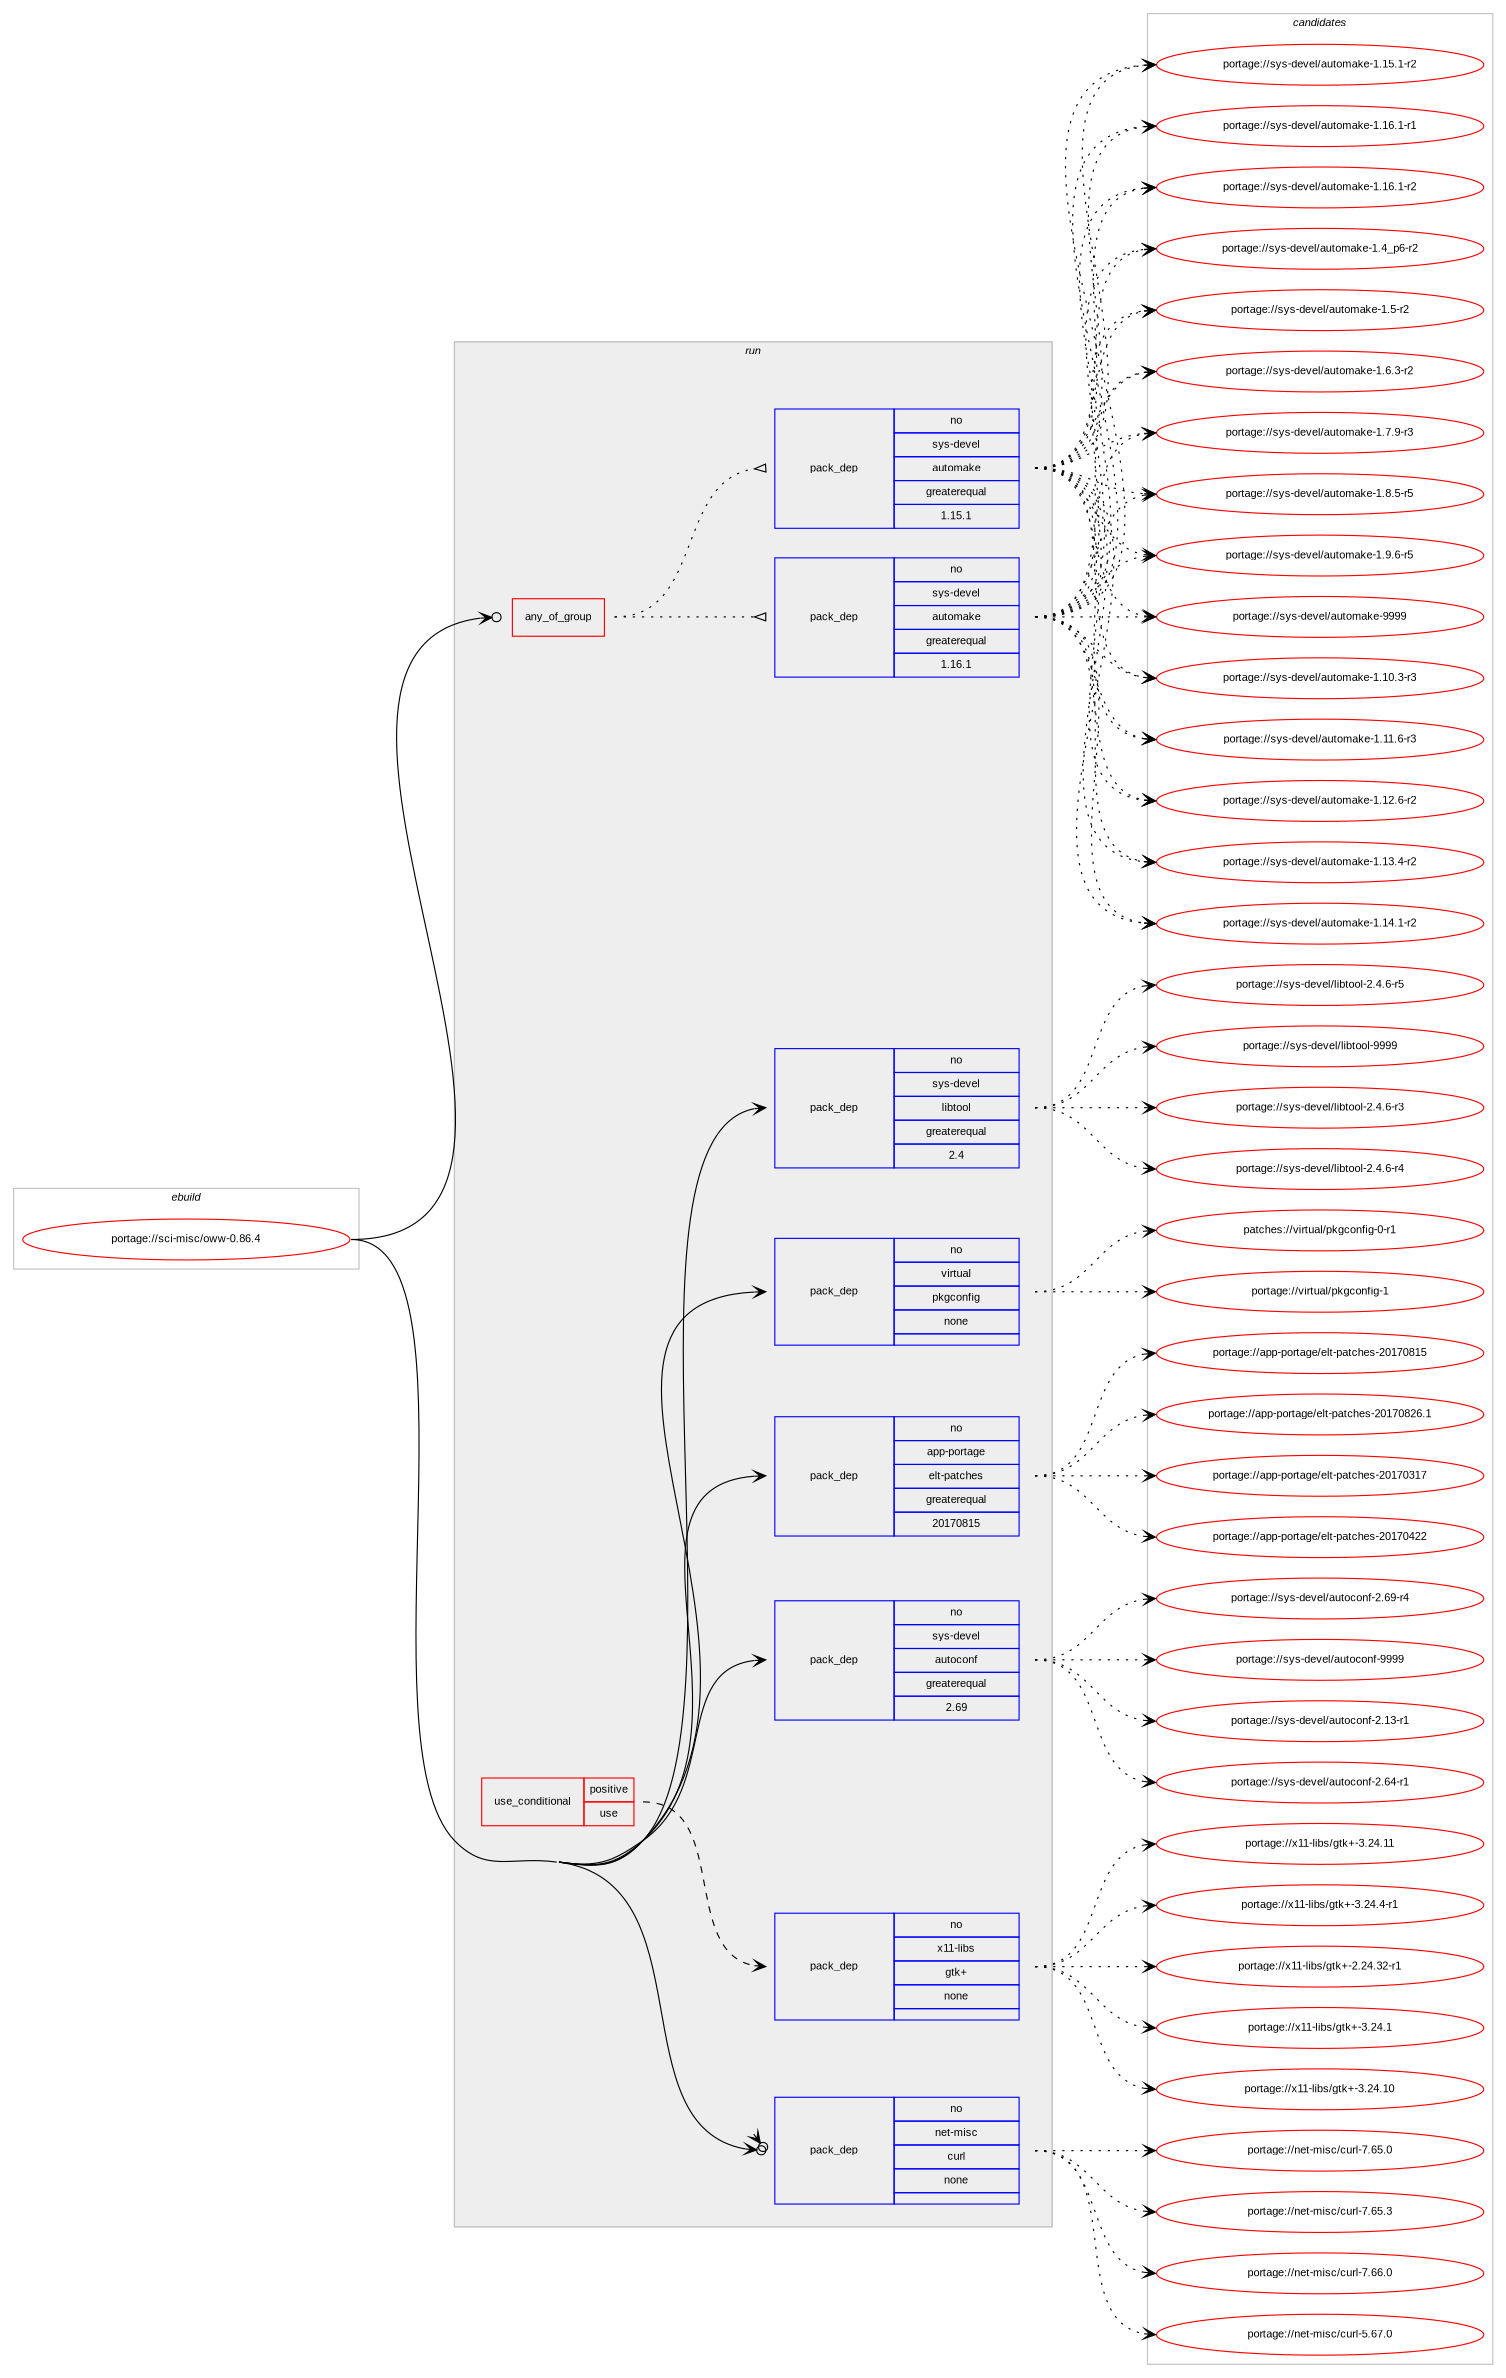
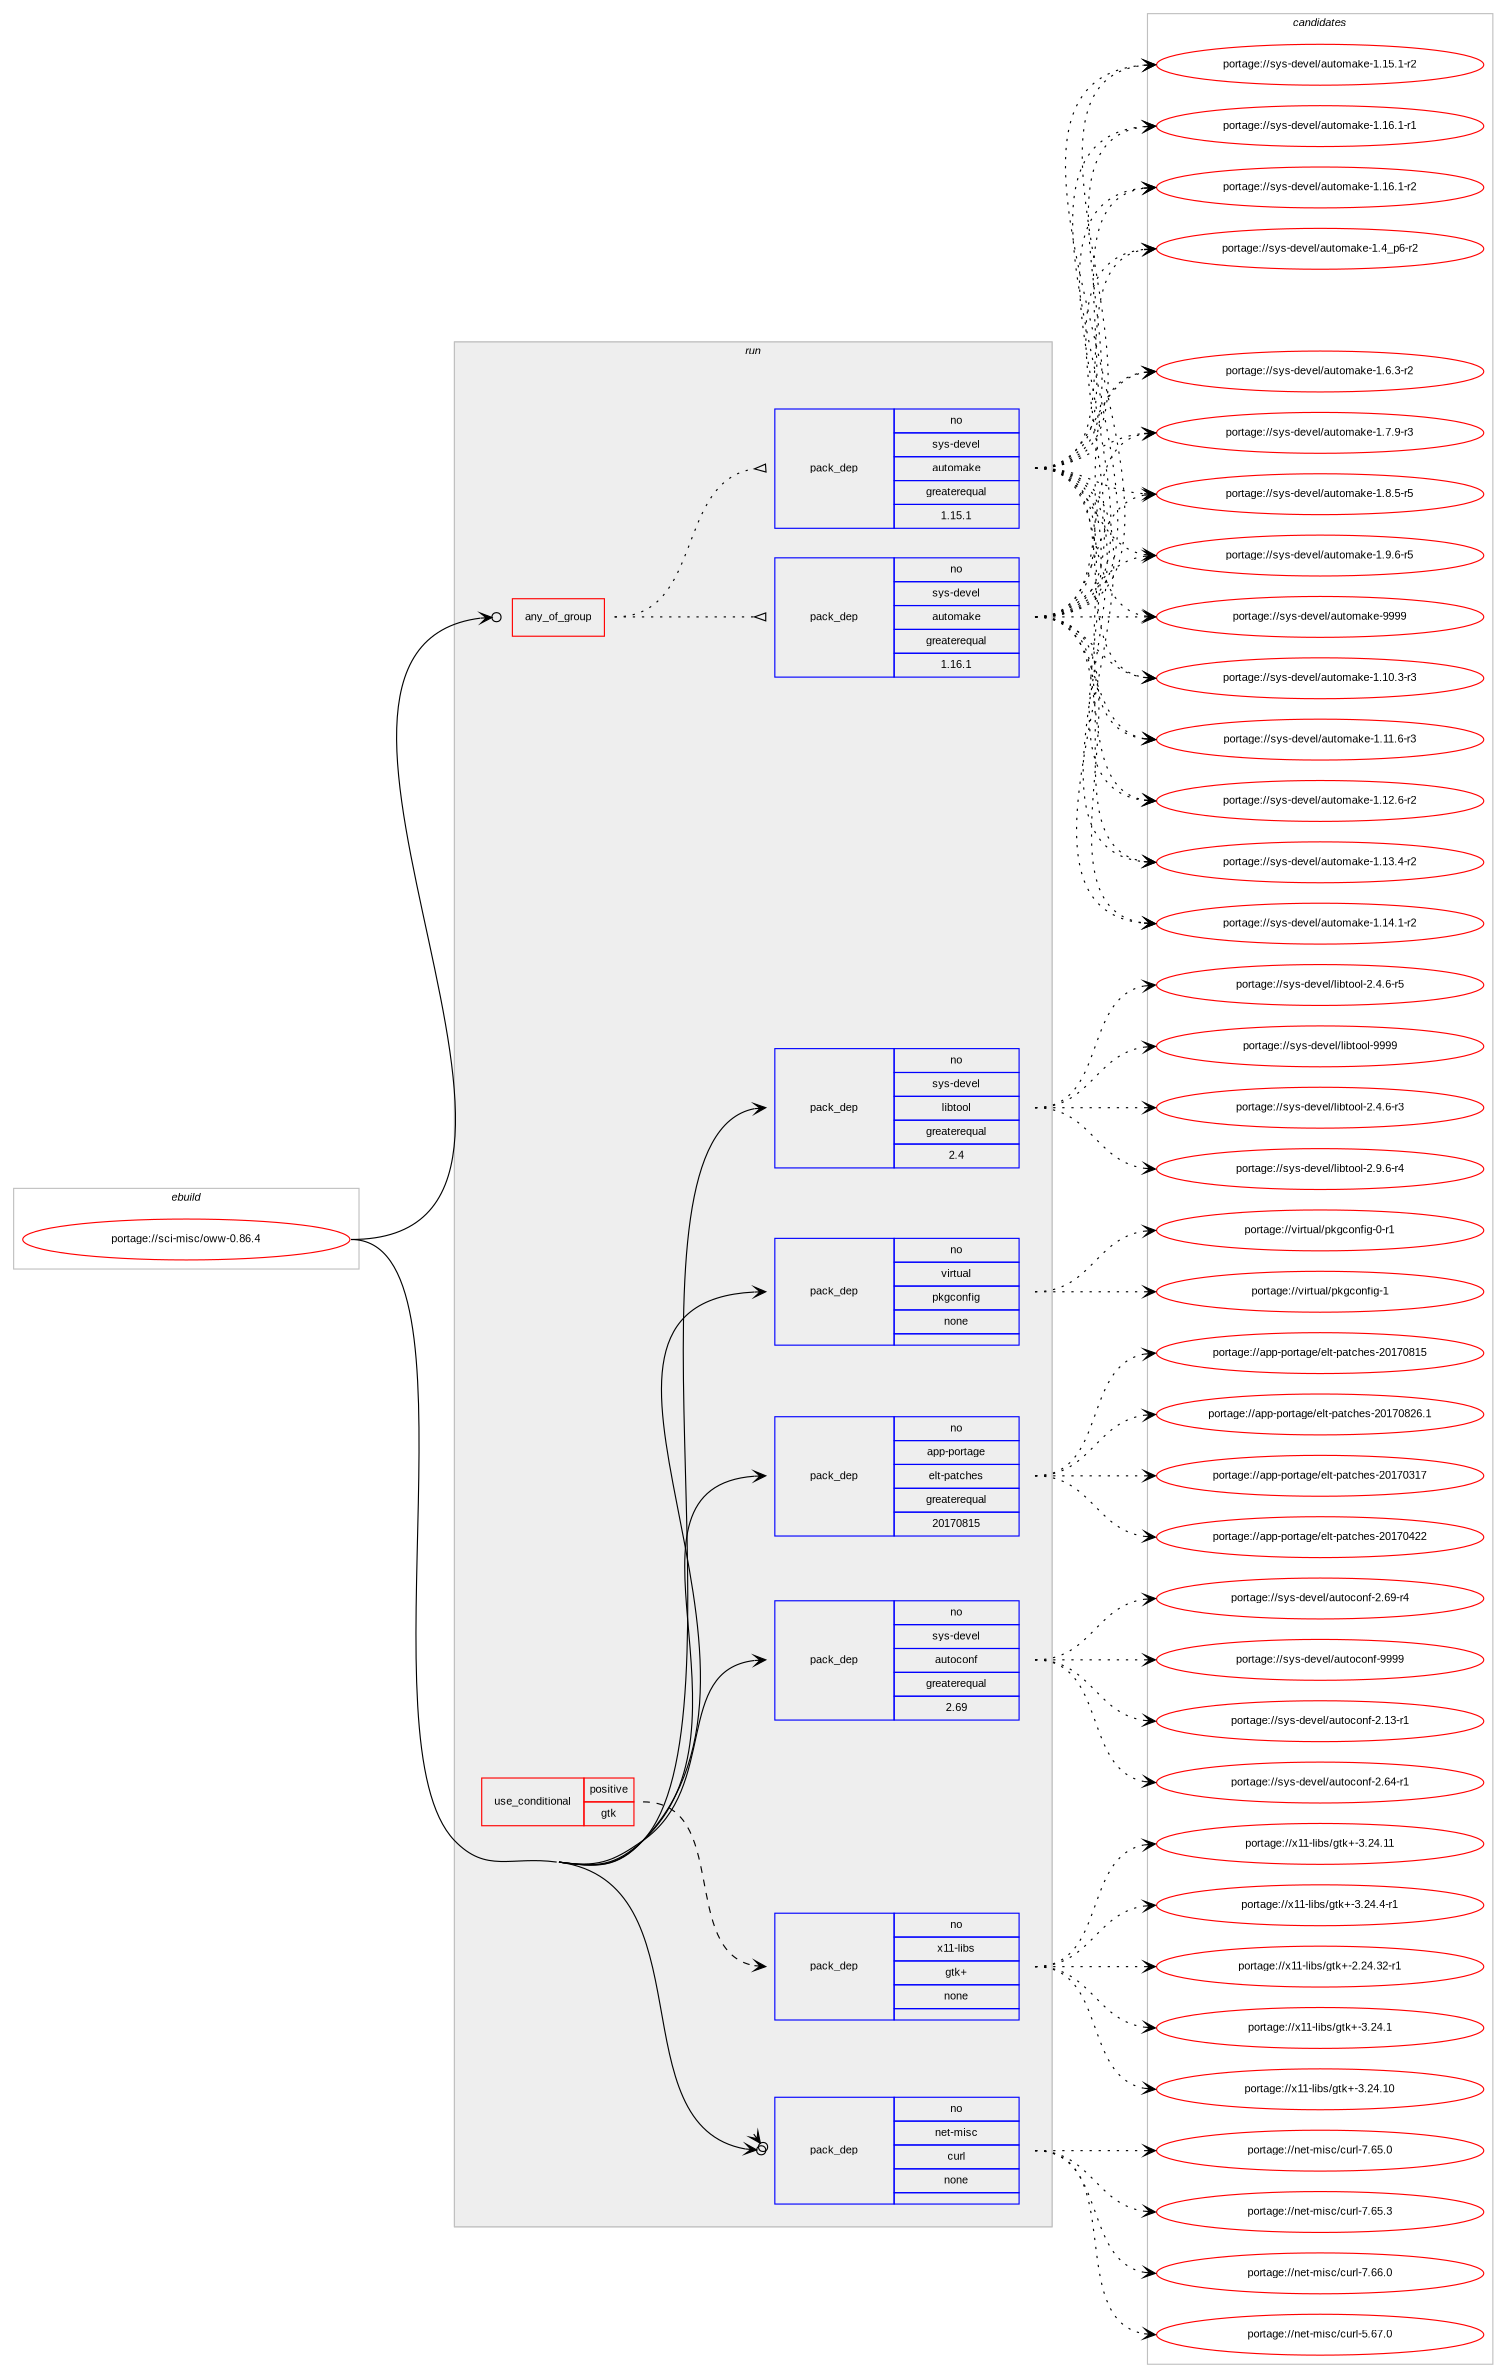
  digraph {
    compound=true
    concentrate=true
    fontname="Liberation Sans"
    fontsize=10
    newrank=true
    rankdir=LR
    ranksep=1.5
    node [color=red fontname="Liberation Sans" fontsize=10]
    edge [arrowhead=vee fontname="Liberation Sans" headport=w style=dotted tailport=e weight=100]
    n1 [label="portage://sci-misc/oww-0.86.4" width=4]
    n2 [color=blue label=<<TABLE BORDER="0" CELLBORDER="1" CELLSPACING="0" CELLPADDING="4" WIDTH="220"><TR><TD ROWSPAN="6" CELLPADDING="30">pack_dep</TD></TR><TR><TD WIDTH="110">no</TD></TR><TR><TD>sys-devel</TD></TR><TR><TD>automake</TD></TR><TR><TD>greaterequal</TD></TR><TR><TD>1.16.1</TD></TR></TABLE>> shape=none]
    n3 [color=blue label=<<TABLE BORDER="0" CELLBORDER="1" CELLSPACING="0" CELLPADDING="4" WIDTH="220"><TR><TD ROWSPAN="6" CELLPADDING="30">pack_dep</TD></TR><TR><TD WIDTH="110">no</TD></TR><TR><TD>sys-devel</TD></TR><TR><TD>automake</TD></TR><TR><TD>greaterequal</TD></TR><TR><TD>1.15.1</TD></TR></TABLE>> shape=none]
    n4 [label=<<TABLE BORDER="0" CELLBORDER="1" CELLSPACING="0" CELLPADDING="4"><TR><TD CELLPADDING="10">any_of_group</TD></TR></TABLE>> shape=none]
    n5 [color=blue label=<<TABLE BORDER="0" CELLBORDER="1" CELLSPACING="0" CELLPADDING="4" WIDTH="220"><TR><TD ROWSPAN="6" CELLPADDING="30">pack_dep</TD></TR><TR><TD WIDTH="110">no</TD></TR><TR><TD>app-portage</TD></TR><TR><TD>elt-patches</TD></TR><TR><TD>greaterequal</TD></TR><TR><TD>20170815</TD></TR></TABLE>> shape=none]
    n6 [color=blue label=<<TABLE BORDER="0" CELLBORDER="1" CELLSPACING="0" CELLPADDING="4" WIDTH="220"><TR><TD ROWSPAN="6" CELLPADDING="30">pack_dep</TD></TR><TR><TD WIDTH="110">no</TD></TR><TR><TD>sys-devel</TD></TR><TR><TD>autoconf</TD></TR><TR><TD>greaterequal</TD></TR><TR><TD>2.69</TD></TR></TABLE>> shape=none]
    n7 [color=blue label=<<TABLE BORDER="0" CELLBORDER="1" CELLSPACING="0" CELLPADDING="4" WIDTH="220"><TR><TD ROWSPAN="6" CELLPADDING="30">pack_dep</TD></TR><TR><TD WIDTH="110">no</TD></TR><TR><TD>sys-devel</TD></TR><TR><TD>libtool</TD></TR><TR><TD>greaterequal</TD></TR><TR><TD>2.4</TD></TR></TABLE>> shape=none]
    n8 [color=blue label=<<TABLE BORDER="0" CELLBORDER="1" CELLSPACING="0" CELLPADDING="4" WIDTH="220"><TR><TD ROWSPAN="6" CELLPADDING="30">pack_dep</TD></TR><TR><TD WIDTH="110">no</TD></TR><TR><TD>virtual</TD></TR><TR><TD>pkgconfig</TD></TR><TR><TD>none</TD></TR><TR><TD></TD></TR></TABLE>> shape=none]
    n9 [color=blue label=<<TABLE BORDER="0" CELLBORDER="1" CELLSPACING="0" CELLPADDING="4" WIDTH="220"><TR><TD ROWSPAN="6" CELLPADDING="30">pack_dep</TD></TR><TR><TD WIDTH="110">no</TD></TR><TR><TD>x11-libs</TD></TR><TR><TD>gtk+</TD></TR><TR><TD>none</TD></TR><TR><TD></TD></TR></TABLE>> shape=none]
-   n10 [label=<<TABLE BORDER="0" CELLBORDER="1" CELLSPACING="0" CELLPADDING="4"><TR><TD ROWSPAN="3" CELLPADDING="10">use_conditional</TD></TR><TR><TD>positive</TD></TR><TR><TD>use</TD></TR></TABLE>> shape=none]
+   n10 [label=<<TABLE BORDER="0" CELLBORDER="1" CELLSPACING="0" CELLPADDING="4"><TR><TD ROWSPAN="3" CELLPADDING="10">use_conditional</TD></TR><TR><TD>positive</TD></TR><TR><TD>gtk</TD></TR></TABLE>> shape=none]
    n11 [color=blue label=<<TABLE BORDER="0" CELLBORDER="1" CELLSPACING="0" CELLPADDING="4" WIDTH="220"><TR><TD ROWSPAN="6" CELLPADDING="30">pack_dep</TD></TR><TR><TD WIDTH="110">no</TD></TR><TR><TD>net-misc</TD></TR><TR><TD>curl</TD></TR><TR><TD>none</TD></TR><TR><TD></TD></TR></TABLE>> shape=none]
    n12 [label="portage://sys-devel/automake-1.10.3-r3" width=4]
    n13 [label="portage://sys-devel/automake-1.11.6-r3" width=4]
    n14 [label="portage://sys-devel/automake-1.12.6-r2" width=4]
    n15 [label="portage://sys-devel/automake-1.13.4-r2" width=4]
    n16 [label="portage://sys-devel/automake-1.14.1-r2" width=4]
    n17 [label="portage://sys-devel/automake-1.15.1-r2" width=4]
    n18 [label="portage://sys-devel/automake-1.16.1-r1" width=4]
    n19 [label="portage://sys-devel/automake-1.16.1-r2" width=4]
    n20 [label="portage://sys-devel/automake-1.4_p6-r2" width=4]
-   n21 [label="portage://sys-devel/automake-1.5-r2" width=4]
    n22 [label="portage://sys-devel/automake-1.6.3-r2" width=4]
    n23 [label="portage://sys-devel/automake-1.7.9-r3" width=4]
    n24 [label="portage://sys-devel/automake-1.8.5-r5" width=4]
    n25 [label="portage://sys-devel/automake-1.9.6-r5" width=4]
    n26 [label="portage://sys-devel/automake-9999" width=4]
    n27 [label="portage://app-portage/elt-patches-20170317" width=4]
    n28 [label="portage://app-portage/elt-patches-20170422" width=4]
    n29 [label="portage://app-portage/elt-patches-20170815" width=4]
    n30 [label="portage://app-portage/elt-patches-20170826.1" width=4]
    n31 [label="portage://sys-devel/autoconf-2.13-r1" width=4]
    n32 [label="portage://sys-devel/autoconf-2.64-r1" width=4]
    n33 [label="portage://sys-devel/autoconf-2.69-r4" width=4]
    n34 [label="portage://sys-devel/autoconf-9999" width=4]
    n35 [label="portage://sys-devel/libtool-2.4.6-r3" width=4]
-   n36 [label="portage://sys-devel/libtool-2.4.6-r4" width=4]
+   n36 [label="portage://sys-devel/libtool-2.9.6-r4" width=4]
    n37 [label="portage://sys-devel/libtool-2.4.6-r5" width=4]
    n38 [label="portage://sys-devel/libtool-9999" width=4]
-   n39 [label="patches://virtual/pkgconfig-0-r1" width=4]
+   n39 [label="portage://virtual/pkgconfig-0-r1" width=4]
    n40 [label="portage://virtual/pkgconfig-1" width=4]
    n41 [label="portage://x11-libs/gtk+-2.24.32-r1" width=4]
    n42 [label="portage://x11-libs/gtk+-3.24.1" width=4]
    n43 [label="portage://x11-libs/gtk+-3.24.10" width=4]
    n44 [label="portage://x11-libs/gtk+-3.24.11" width=4]
    n45 [label="portage://x11-libs/gtk+-3.24.4-r1" width=4]
    n46 [label="portage://net-misc/curl-7.65.0" width=4]
    n47 [label="portage://net-misc/curl-7.65.3" width=4]
    n48 [label="portage://net-misc/curl-7.66.0" width=4]
    n49 [label="portage://net-misc/curl-5.67.0" width=4]
    subgraph cluster_1 {
      color=gray
      label=<<i>ebuild</i>>
      rank=same
      n1
    }
    subgraph cluster_2 {
      color=gray
      label=<<i>dependencies</i>>
      subgraph cluster_3 {
        color=gray
        fillcolor="#eeeeee"
        label=<<i>compile</i>>
        style=filled
        subgraph sub_4 {
          color=gray
          fillcolor="#eeeeee"
          label=<<i>compile</i>>
          style=filled
          n4
          subgraph sub_5 {
            color=gray
            fillcolor="#eeeeee"
            label=<<i>compile</i>>
            style=filled
            n2
          }
          subgraph sub_6 {
            color=gray
            fillcolor="#eeeeee"
            label=<<i>compile</i>>
            style=filled
            n3
          }
        }
        subgraph sub_7 {
          color=gray
          fillcolor="#eeeeee"
          label=<<i>compile</i>>
          style=filled
          n5
        }
        subgraph sub_8 {
          color=gray
          fillcolor="#eeeeee"
          label=<<i>compile</i>>
          style=filled
          n6
        }
        subgraph sub_9 {
          color=gray
          fillcolor="#eeeeee"
          label=<<i>compile</i>>
          style=filled
          n7
        }
        subgraph sub_10 {
          color=gray
          fillcolor="#eeeeee"
          label=<<i>compile</i>>
          style=filled
          n8
        }
      }
      subgraph cluster_11 {
        color=gray
        fillcolor="#eeeeee"
        label=<<i>compile and run</i>>
        style=filled
        subgraph sub_12 {
          color=gray
          fillcolor="#eeeeee"
          label=<<i>compile and run</i>>
          style=filled
          n10
          subgraph sub_13 {
            color=gray
            fillcolor="#eeeeee"
            label=<<i>compile and run</i>>
            style=filled
            n9
          }
        }
        subgraph sub_14 {
          color=gray
          fillcolor="#eeeeee"
          label=<<i>compile and run</i>>
          style=filled
          n11
        }
      }
      subgraph cluster_15 {
        color=gray
        fillcolor="#eeeeee"
        label=<<i>run</i>>
        style=filled
      }
    }
    subgraph cluster_16 {
      color=gray
      label=<<i>candidates</i>>
      rank=same
      subgraph sub_17 {
        color=black
        label=<<i>candidates</i>>
        nodesep=1
        rank=same
        n12
        n13
        n14
        n15
        n16
        n17
        n18
        n19
        n20
-       n21
        n22
        n23
        n24
        n25
        n26
      }
      subgraph sub_18 {
        color=black
        label=<<i>candidates</i>>
        nodesep=1
        rank=same
        n12
        n13
        n14
        n15
        n16
        n17
        n18
        n19
        n20
-       n21
        n22
        n23
        n24
        n25
        n26
      }
      subgraph sub_19 {
        color=black
        label=<<i>candidates</i>>
        nodesep=1
        rank=same
        n27
        n28
        n29
        n30
      }
      subgraph sub_20 {
        color=black
        label=<<i>candidates</i>>
        nodesep=1
        rank=same
        n31
        n32
        n33
        n34
      }
      subgraph sub_21 {
        color=black
        label=<<i>candidates</i>>
        nodesep=1
        rank=same
        n35
        n36
        n37
        n38
      }
      subgraph sub_22 {
        color=black
        label=<<i>candidates</i>>
        nodesep=1
        rank=same
        n39
        n40
      }
      subgraph sub_23 {
        color=black
        label=<<i>candidates</i>>
        nodesep=1
        rank=same
        n41
        n42
        n43
        n44
        n45
      }
      subgraph sub_24 {
        color=black
        label=<<i>candidates</i>>
        nodesep=1
        rank=same
        n46
        n47
        n48
        n49
      }
    }
    n1 -> n4 [arrowhead=odotvee style=solid weight=20]
    n1 -> n5 [style=solid weight=20]
    n1 -> n6 [style=solid weight=20]
    n1 -> n7 [style=solid weight=20]
    n1 -> n8 [style=solid weight=20]
    n1 -> n11 [arrowhead=odotvee style=solid weight=20]
    n2 -> n12
    n2 -> n13
    n2 -> n14
    n2 -> n15
    n2 -> n16
    n2 -> n17
    n2 -> n18
    n2 -> n19
    n2 -> n20
-   n2 -> n21
    n2 -> n22
    n2 -> n23
    n2 -> n24
    n2 -> n25
    n2 -> n26
    n3 -> n12
    n3 -> n13
    n3 -> n14
    n3 -> n15
    n3 -> n16
    n3 -> n17
    n3 -> n18
    n3 -> n19
    n3 -> n20
-   n3 -> n21
    n3 -> n22
    n3 -> n23
    n3 -> n24
    n3 -> n25
    n3 -> n26
    n4 -> n2 [arrowhead=oinv weight=20]
    n4 -> n3 [arrowhead=oinv weight=20]
    n5 -> n27
    n5 -> n28
    n5 -> n29
    n5 -> n30
    n6 -> n31
    n6 -> n32
    n6 -> n33
    n6 -> n34
    n7 -> n35
    n7 -> n36
    n7 -> n37
    n7 -> n38
    n8 -> n39
    n8 -> n40
    n9 -> n41
    n9 -> n42
    n9 -> n43
    n9 -> n44
    n9 -> n45
    n10 -> n9 [style=dashed weight=20]
    n11 -> n46
    n11 -> n47
    n11 -> n48
    n11 -> n49
  }
